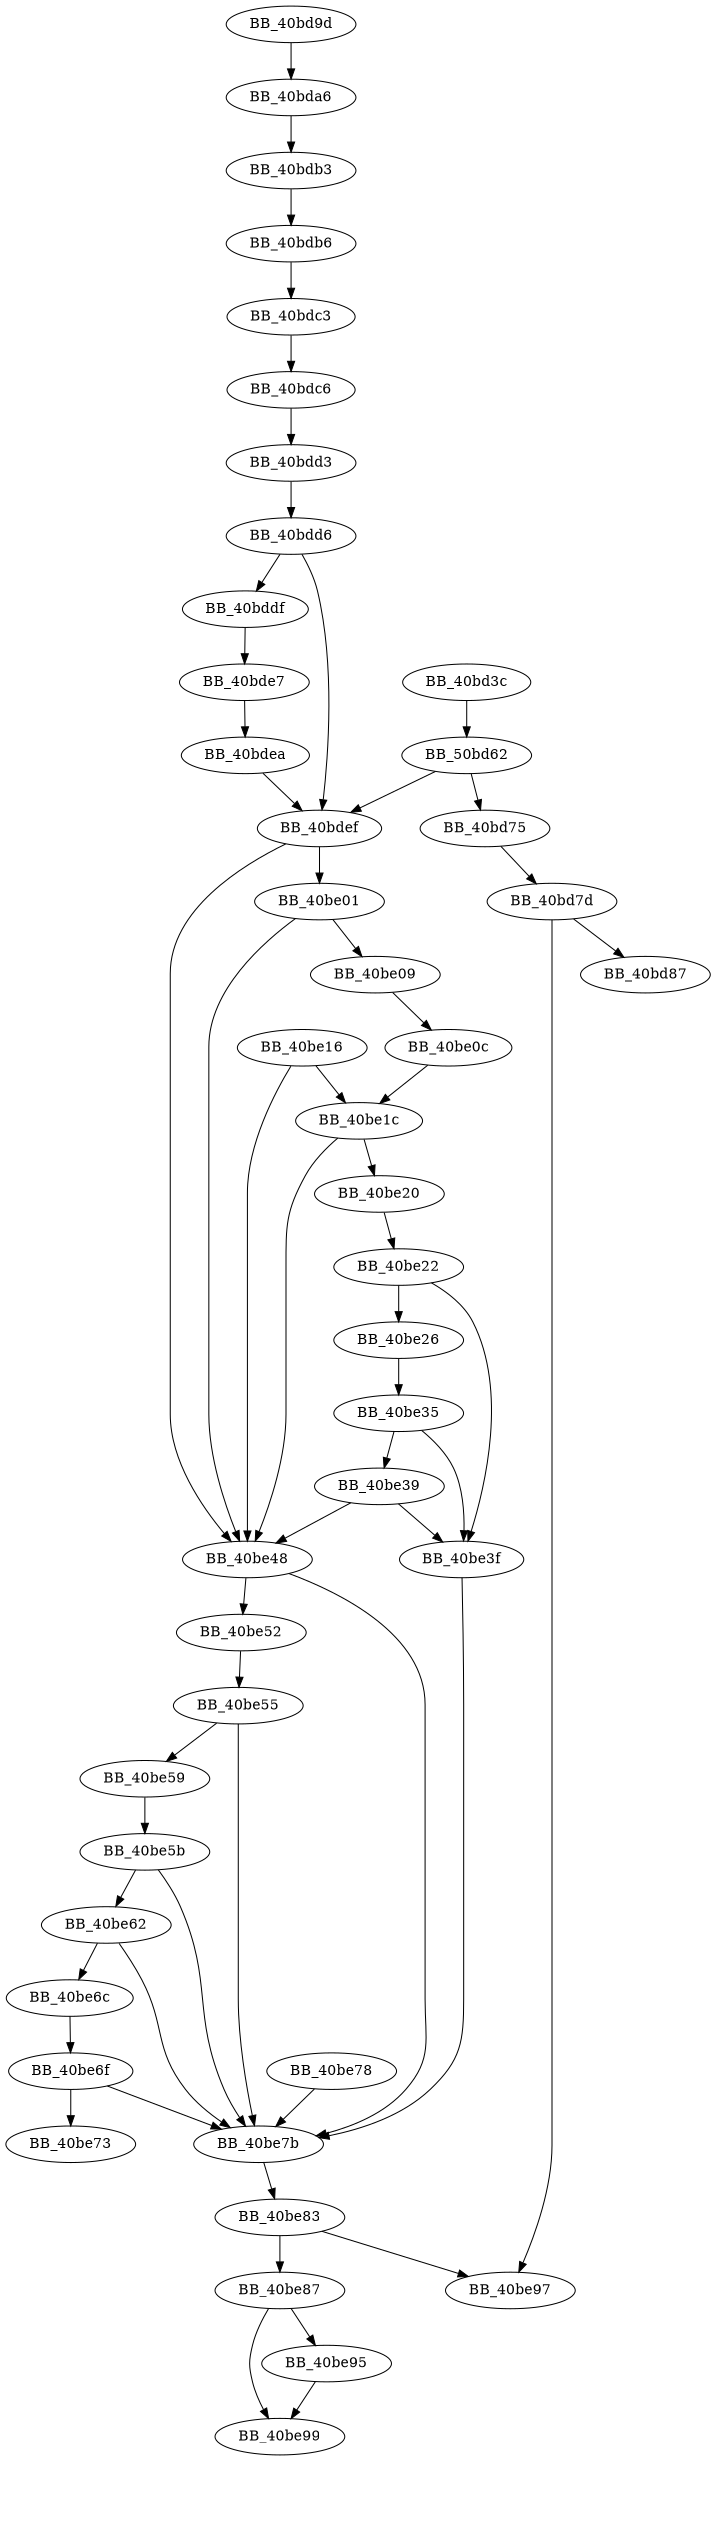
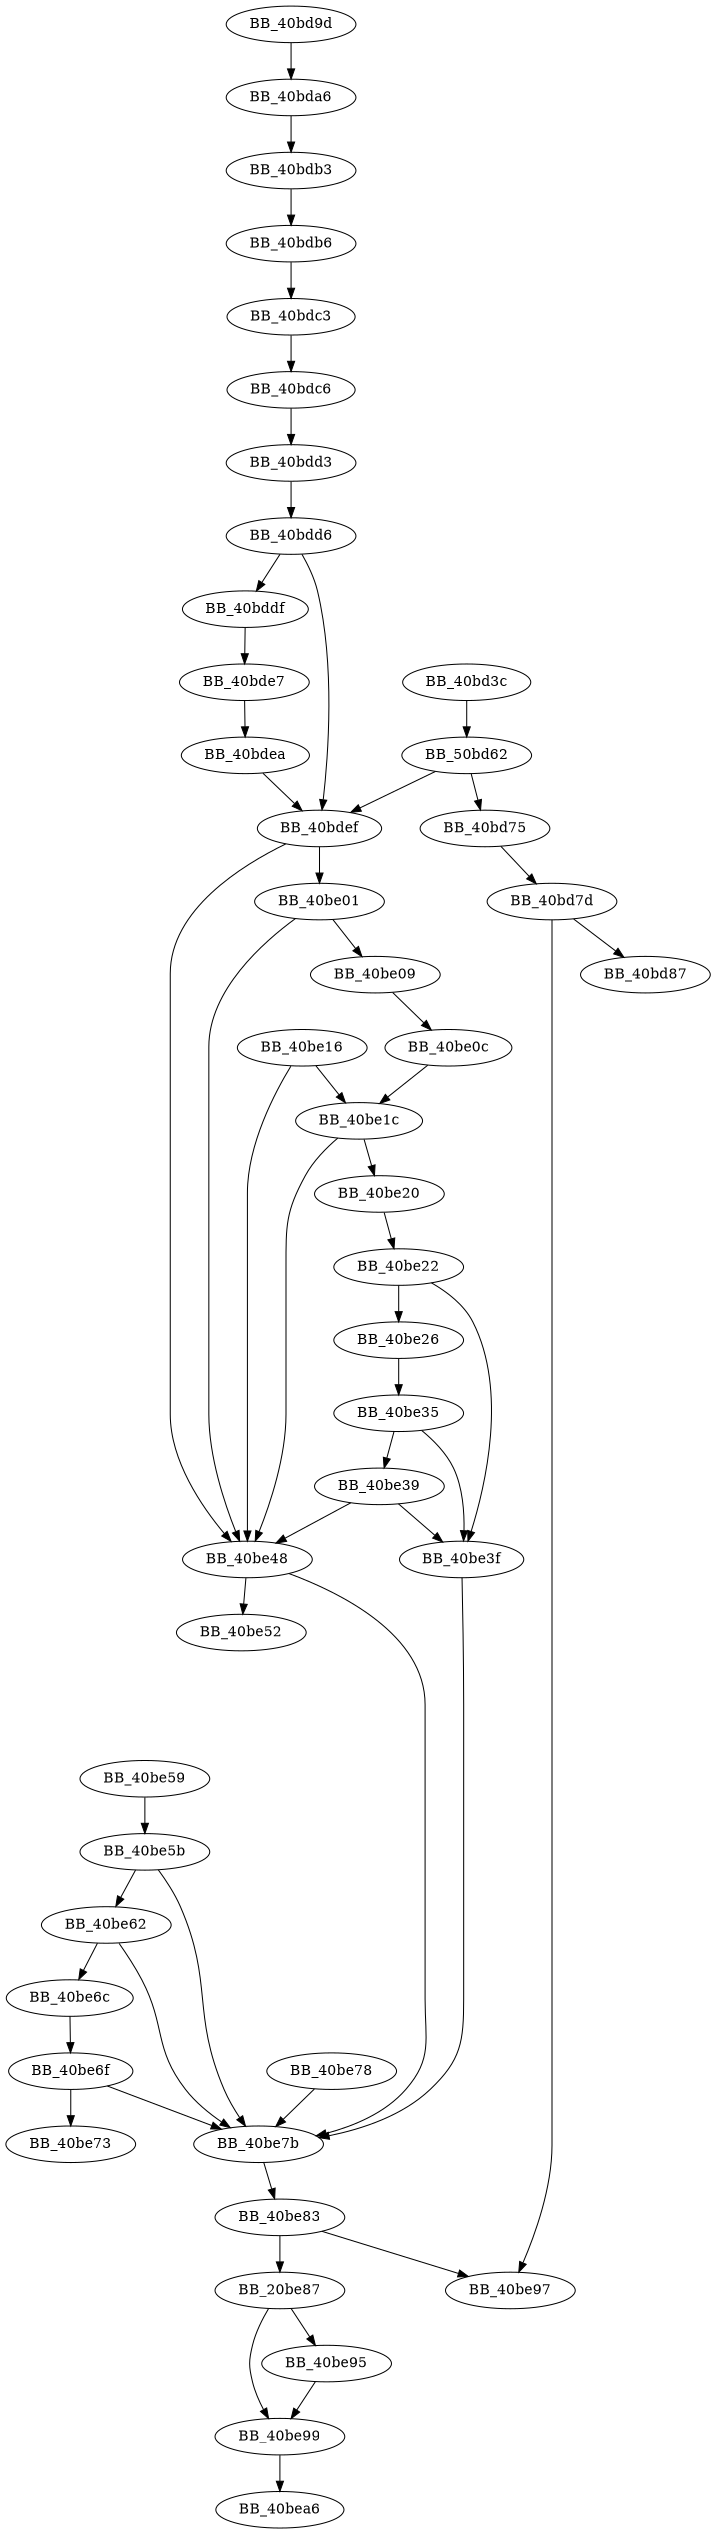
  digraph {
    n1 [label=BB_50bd62]
    BB_40bd3c
    n3 [label=BB_40bd75]
    BB_40bdef
    BB_40bd7d
    BB_40be01
    BB_40be48
    BB_40bd87
    BB_40be97
    BB_40be09
    BB_40be7b
    BB_40be52
    BB_40be99
+   BB_40bea6
    BB_40bd9d
    BB_40bda6
    BB_40bdb3
    BB_40bdb6
    BB_40bdc3
    BB_40bdc6
    BB_40bdd3
    BB_40bdd6
    BB_40bddf
    BB_40bde7
    BB_40bdea
    BB_40be0c
    BB_40be83
-   BB_40be55
    BB_40be1c
    BB_40be16
    BB_40be20
    BB_40be22
    BB_40be26
    BB_40be3f
    BB_40be35
    BB_40be39
-   BB_40be87
+   BB_40be87 [label=BB_20be87]
    BB_40be59
    BB_40be5b
    BB_40be62
    BB_40be6c
    BB_40be6f
    BB_40be73
    BB_40be78
    BB_40be95
    n1 -> n3
    n1 -> BB_40bdef
    BB_40bd3c -> n1
    n3 -> BB_40bd7d
    BB_40bdef -> BB_40be01
    BB_40bdef -> BB_40be48
    BB_40bd7d -> BB_40bd87
    BB_40bd7d -> BB_40be97
    BB_40be01 -> BB_40be48
    BB_40be01 -> BB_40be09
    BB_40be48 -> BB_40be7b
    BB_40be48 -> BB_40be52
    BB_40be09 -> BB_40be0c
    BB_40be7b -> BB_40be83
-   BB_40be52 -> BB_40be55
+   BB_40be99 -> BB_40bea6
    BB_40bd9d -> BB_40bda6
    BB_40bda6 -> BB_40bdb3
    BB_40bdb3 -> BB_40bdb6
    BB_40bdb6 -> BB_40bdc3
    BB_40bdc3 -> BB_40bdc6
    BB_40bdc6 -> BB_40bdd3
    BB_40bdd3 -> BB_40bdd6
    BB_40bdd6 -> BB_40bdef
    BB_40bdd6 -> BB_40bddf
    BB_40bddf -> BB_40bde7
    BB_40bde7 -> BB_40bdea
    BB_40bdea -> BB_40bdef
    BB_40be0c -> BB_40be1c
    BB_40be83 -> BB_40be97
    BB_40be83 -> BB_40be87
-   BB_40be55 -> BB_40be7b
-   BB_40be55 -> BB_40be59
    BB_40be1c -> BB_40be48
    BB_40be1c -> BB_40be20
    BB_40be16 -> BB_40be48
    BB_40be16 -> BB_40be1c
    BB_40be20 -> BB_40be22
    BB_40be22 -> BB_40be26
    BB_40be22 -> BB_40be3f
    BB_40be26 -> BB_40be35
    BB_40be3f -> BB_40be7b
    BB_40be35 -> BB_40be3f
    BB_40be35 -> BB_40be39
    BB_40be39 -> BB_40be48
    BB_40be39 -> BB_40be3f
    BB_40be87 -> BB_40be99
    BB_40be87 -> BB_40be95
    BB_40be59 -> BB_40be5b
    BB_40be5b -> BB_40be7b
    BB_40be5b -> BB_40be62
    BB_40be62 -> BB_40be7b
    BB_40be62 -> BB_40be6c
    BB_40be6c -> BB_40be6f
    BB_40be6f -> BB_40be7b
    BB_40be6f -> BB_40be73
    BB_40be78 -> BB_40be7b
    BB_40be95 -> BB_40be99
  }
